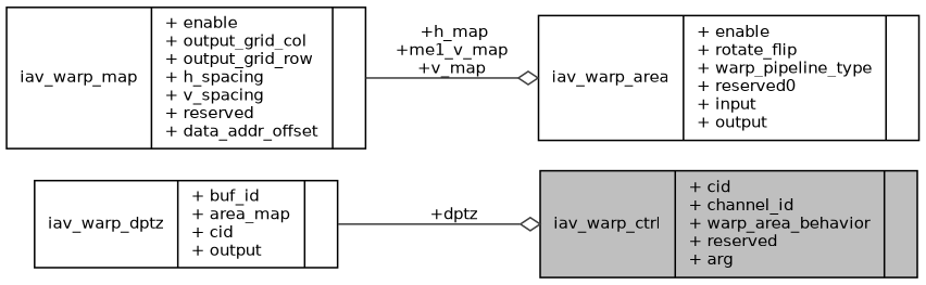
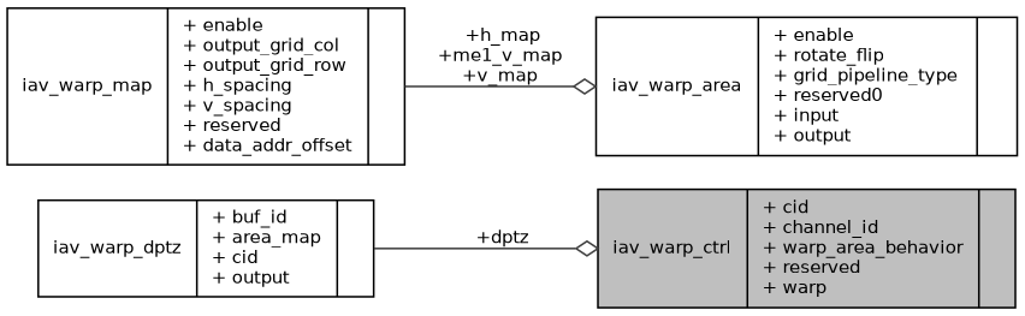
  digraph {
    rankdir=LR
    node [color=black fontname=Helvetica fontsize=10 shape=record]
    edge [arrowhead=odiamond color=grey25 fontname=Helvetica fontsize=10 labelfontname=Helvetica labelfontsize=10 style=solid]
-   n1 [fillcolor=grey75 fontcolor=black height=0.2 label="{iav_warp_ctrl\n|+ cid\l+ channel_id\l+ warp_area_behavior\l+ reserved\l+ arg\l|}" style=filled width=0.4]
-   n2 [height=0.2 label="{iav_warp_area\n|+ enable\l+ rotate_flip\l+ warp_pipeline_type\l+ reserved0\l+ input\l+ output\l|}" width=0.4]
+   n1 [fillcolor=grey75 fontcolor=black height=0.2 label="{iav_warp_ctrl\n|+ cid\l+ channel_id\l+ warp_area_behavior\l+ reserved\l+ warp\l|}" style=filled width=0.4]
+   n2 [height=0.2 label="{iav_warp_area\n|+ enable\l+ rotate_flip\l+ grid_pipeline_type\l+ reserved0\l+ input\l+ output\l|}" width=0.4]
    n3 [height=0.2 label="{iav_warp_map\n|+ enable\l+ output_grid_col\l+ output_grid_row\l+ h_spacing\l+ v_spacing\l+ reserved\l+ data_addr_offset\l|}" width=0.4]
    n4 [height=0.2 label="{iav_warp_dptz\n|+ buf_id\l+ area_map\l+ cid\l+ output\l|}" width=0.4]
    n3 -> n2 [label=" +h_map\n+me1_v_map\n+v_map"]
    n4 -> n1 [label=" +dptz"]
  }
